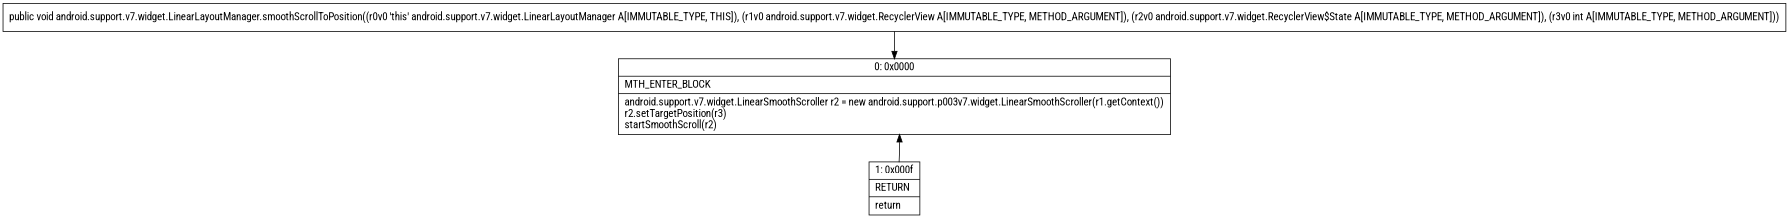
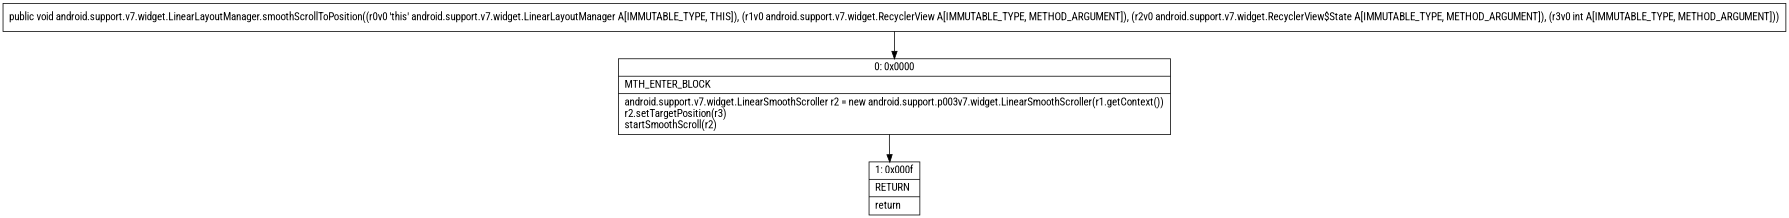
  digraph {
    fontname="Roboto Condensed"
    node [shape=record fontname="Roboto Condensed"]
    edge [fontname="Roboto Condensed"]
    n1 [label="{0\:\ 0x0000|MTH_ENTER_BLOCK\l|android.support.v7.widget.LinearSmoothScroller r2 = new android.support.p003v7.widget.LinearSmoothScroller(r1.getContext())\lr2.setTargetPosition(r3)\lstartSmoothScroll(r2)\l}"]
    n2 [label="{1\:\ 0x000f|RETURN\l|return\l}"]
    n3 [label="{public void android.support.v7.widget.LinearLayoutManager.smoothScrollToPosition((r0v0 'this' android.support.v7.widget.LinearLayoutManager A[IMMUTABLE_TYPE, THIS]), (r1v0 android.support.v7.widget.RecyclerView A[IMMUTABLE_TYPE, METHOD_ARGUMENT]), (r2v0 android.support.v7.widget.RecyclerView$State A[IMMUTABLE_TYPE, METHOD_ARGUMENT]), (r3v0 int A[IMMUTABLE_TYPE, METHOD_ARGUMENT])) }"]
-   n2 -> n1
+   n1 -> n2
    n3 -> n1
  }
